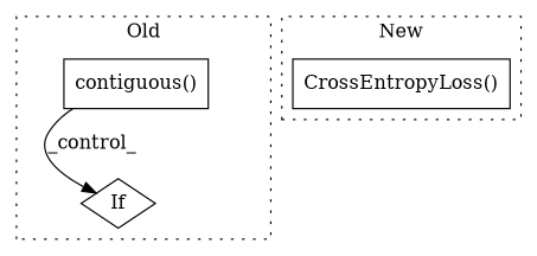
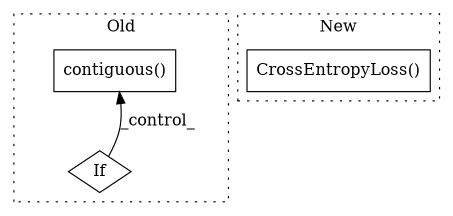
  digraph {
    node [a=75 shape=box]
    n1 [l=19 label="contiguous()" s=2827]
    n2 [a=96 l=3 label=If s=2698 shape=diamond]
    n3 [l=27 label="CrossEntropyLoss()" s=3998]
    subgraph cluster_1 {
      label=Old
      style=dotted
      n1
      n2
    }
    subgraph cluster_2 {
      label=New
      style=dotted
      n3
    }
-   n1 -> n2 [label=_control_]
+   n2 -> n1 [label=_control_]
  }
